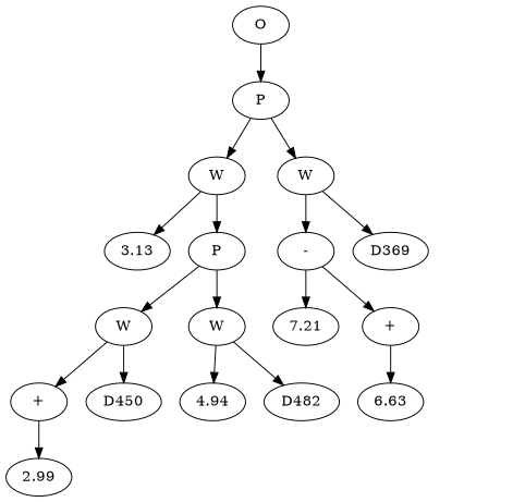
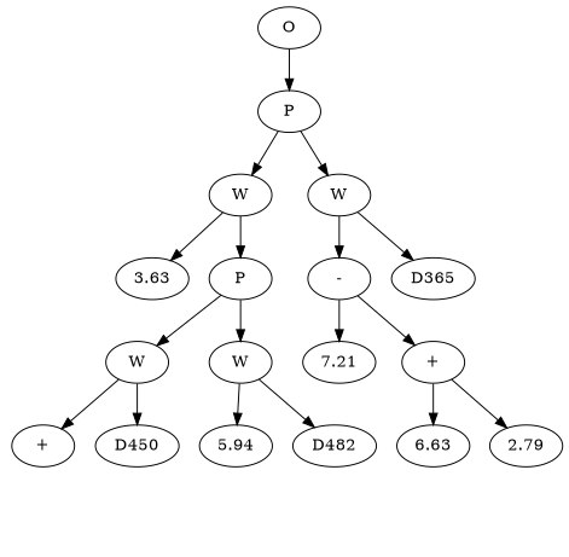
  digraph {
    n1 [label=O]
    n2 [label=P]
    n3 [label=W]
    n4 [label=W]
-   n5 [label=3.13]
+   n5 [label=3.63]
    n6 [label=P]
    n7 [label="-"]
-   n8 [label=D369]
+   n8 [label=D365]
    n9 [label=W]
    n10 [label=W]
    n11 [label="+"]
    n12 [label=D450]
-   n13 [label=4.94]
+   n13 [label=5.94]
    n14 [label=D482]
-   n15 [label=2.99]
    n16 [label=7.21]
    n17 [label="+"]
    n18 [label=6.63]
+   n19 [label=2.79]
    n1 -> n2
    n2 -> n3
    n2 -> n4
    n3 -> n5
    n3 -> n6
    n4 -> n7
    n4 -> n8
    n6 -> n9
    n6 -> n10
    n7 -> n16
    n7 -> n17
    n9 -> n11
    n9 -> n12
    n10 -> n13
    n10 -> n14
-   n11 -> n15
    n17 -> n18
+   n17 -> n19
  }
